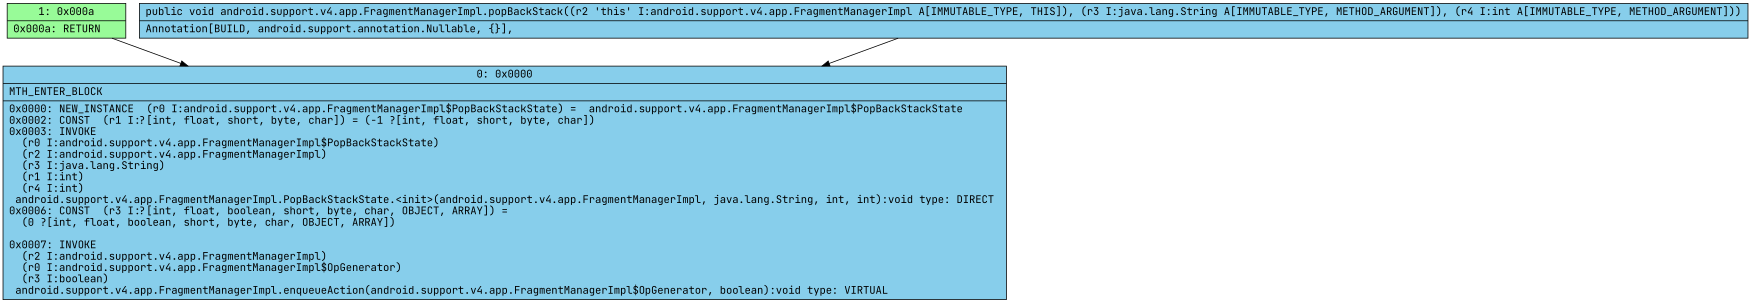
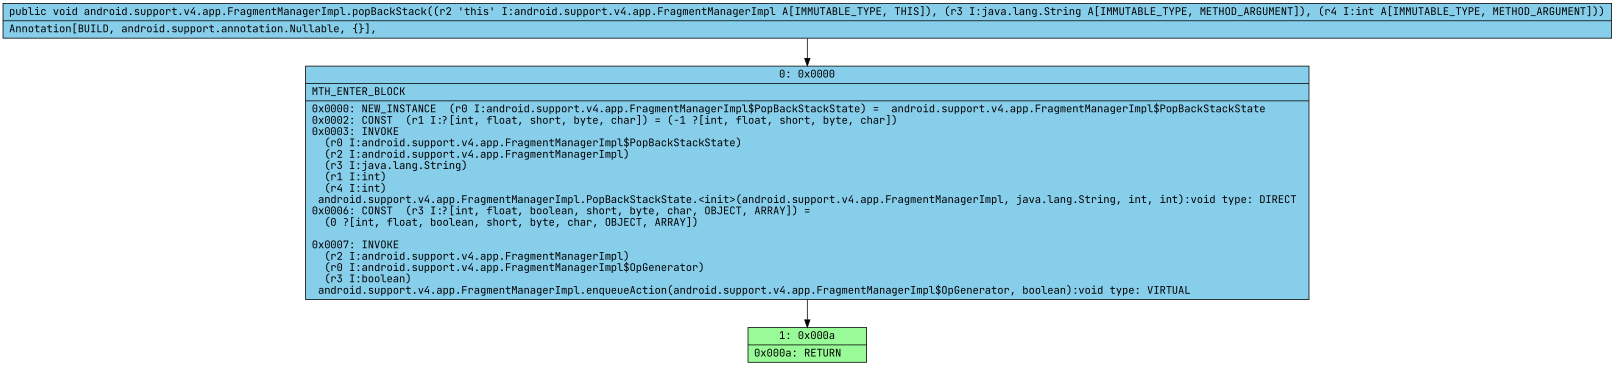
  digraph {
    fontname="JetBrains Mono"
    node [shape=record style=filled fillcolor=skyblue fontname="JetBrains Mono"]
    edge [fontname="JetBrains Mono"]
    n1 [label="{0\:\ 0x0000|MTH_ENTER_BLOCK\l|0x0000: NEW_INSTANCE  (r0 I:android.support.v4.app.FragmentManagerImpl$PopBackStackState) =  android.support.v4.app.FragmentManagerImpl$PopBackStackState \l0x0002: CONST  (r1 I:?[int, float, short, byte, char]) = (\-1 ?[int, float, short, byte, char]) \l0x0003: INVOKE  \l  (r0 I:android.support.v4.app.FragmentManagerImpl$PopBackStackState)\l  (r2 I:android.support.v4.app.FragmentManagerImpl)\l  (r3 I:java.lang.String)\l  (r1 I:int)\l  (r4 I:int)\l android.support.v4.app.FragmentManagerImpl.PopBackStackState.\<init\>(android.support.v4.app.FragmentManagerImpl, java.lang.String, int, int):void type: DIRECT \l0x0006: CONST  (r3 I:?[int, float, boolean, short, byte, char, OBJECT, ARRAY]) = \l  (0 ?[int, float, boolean, short, byte, char, OBJECT, ARRAY])\l \l0x0007: INVOKE  \l  (r2 I:android.support.v4.app.FragmentManagerImpl)\l  (r0 I:android.support.v4.app.FragmentManagerImpl$OpGenerator)\l  (r3 I:boolean)\l android.support.v4.app.FragmentManagerImpl.enqueueAction(android.support.v4.app.FragmentManagerImpl$OpGenerator, boolean):void type: VIRTUAL \l}"]
    n2 [label="{1\:\ 0x000a|0x000a: RETURN   \l}" fillcolor=palegreen]
    n3 [label="{public void android.support.v4.app.FragmentManagerImpl.popBackStack((r2 'this' I:android.support.v4.app.FragmentManagerImpl A[IMMUTABLE_TYPE, THIS]), (r3 I:java.lang.String A[IMMUTABLE_TYPE, METHOD_ARGUMENT]), (r4 I:int A[IMMUTABLE_TYPE, METHOD_ARGUMENT]))  | Annotation[BUILD, android.support.annotation.Nullable, \{\}], \l}"]
-   n2 -> n1
+   n1 -> n2
    n3 -> n1
  }
